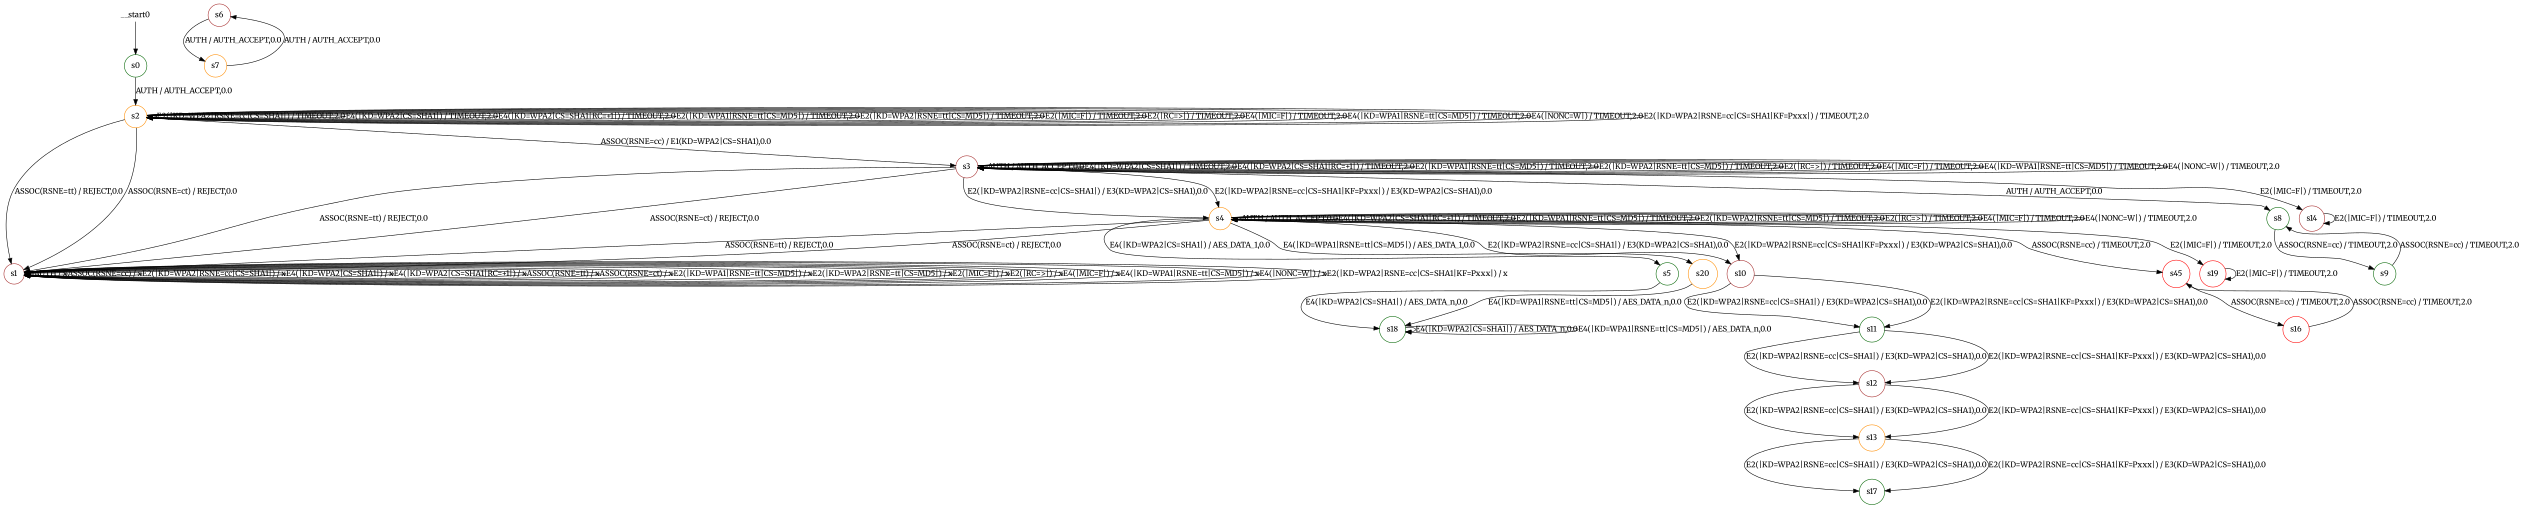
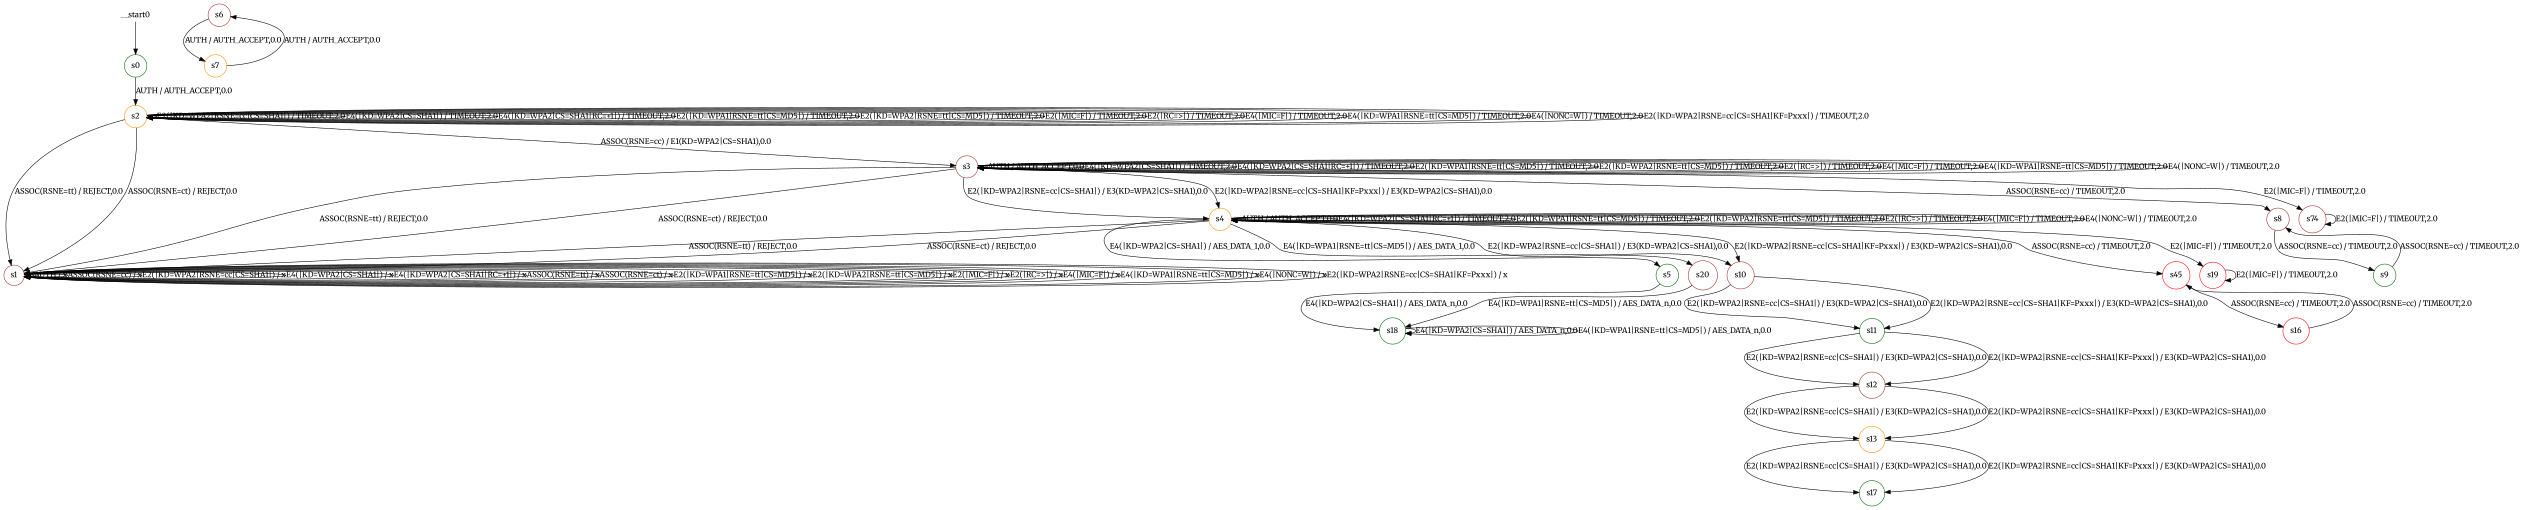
  digraph {
    fontname=Merriweather
    node [color=darkgreen fontname=Merriweather shape=circle]
    edge [fontname=Merriweather]
    n1 [label=s0]
    n2 [color=darkorange label=s2]
    n3 [color=brown label=s1]
    n4 [color=brown label=s3]
    n5 [color=darkorange label=s4]
-   n6 [label=s8]
-   n7 [color=brown label=s14]
+   n6 [color=brown label=s8]
+   n7 [color=brown label=s74]
    n8 [color=brown label=s6]
    n9 [color=darkorange label=s7]
    n10 [label=s5]
    n11 [color=brown label=s10]
    n12 [color=red label=s45]
    n13 [color=red label=s19]
-   n14 [color=darkorange label=s20]
+   n14 [color=brown label=s20]
    n15 [label=s9]
    n16 [label=s18]
    n17 [label=s11]
    n18 [color=red label=s16]
    n19 [color=brown label=s12]
    n20 [color=darkorange label=s13]
    n21 [label=s17]
    __start0 [color=darkorange height=0 shape=none width=0]
    n1 -> n2 [label="AUTH / AUTH_ACCEPT,0.0"]
    n2 -> n2 [label="E2(|KD=WPA2|RSNE=cc|CS=SHA1|) / TIMEOUT,2.0"]
    n2 -> n2 [label="E4(|KD=WPA2|CS=SHA1|) / TIMEOUT,2.0"]
    n2 -> n2 [label="E4(|KD=WPA2|CS=SHA1|RC=+1|) / TIMEOUT,2.0"]
    n2 -> n2 [label="E2(|KD=WPA1|RSNE=tt|CS=MD5|) / TIMEOUT,2.0"]
    n2 -> n2 [label="E2(|KD=WPA2|RSNE=tt|CS=MD5|) / TIMEOUT,2.0"]
    n2 -> n2 [label="E2(|MIC=F|) / TIMEOUT,2.0"]
    n2 -> n2 [label="E2(|RC=>|) / TIMEOUT,2.0"]
    n2 -> n2 [label="E4(|MIC=F|) / TIMEOUT,2.0"]
    n2 -> n2 [label="E4(|KD=WPA1|RSNE=tt|CS=MD5|) / TIMEOUT,2.0"]
    n2 -> n2 [label="E4(|NONC=W|) / TIMEOUT,2.0"]
    n2 -> n2 [label="E2(|KD=WPA2|RSNE=cc|CS=SHA1|KF=Pxxx|) / TIMEOUT,2.0"]
    n2 -> n3 [label="ASSOC(RSNE=tt) / REJECT,0.0"]
    n2 -> n3 [label="ASSOC(RSNE=ct) / REJECT,0.0"]
    n2 -> n4 [label="ASSOC(RSNE=cc) / E1(KD=WPA2|CS=SHA1),0.0"]
    n3 -> n3 [label="AUTH / x"]
    n3 -> n3 [label="ASSOC(RSNE=cc) / x"]
    n3 -> n3 [label="E2(|KD=WPA2|RSNE=cc|CS=SHA1|) / x"]
    n3 -> n3 [label="E4(|KD=WPA2|CS=SHA1|) / x"]
    n3 -> n3 [label="E4(|KD=WPA2|CS=SHA1|RC=+1|) / x"]
    n3 -> n3 [label="ASSOC(RSNE=tt) / x"]
    n3 -> n3 [label="ASSOC(RSNE=ct) / x"]
    n3 -> n3 [label="E2(|KD=WPA1|RSNE=tt|CS=MD5|) / x"]
    n3 -> n3 [label="E2(|KD=WPA2|RSNE=tt|CS=MD5|) / x"]
    n3 -> n3 [label="E2(|MIC=F|) / x"]
    n3 -> n3 [label="E2(|RC=>|) / x"]
    n3 -> n3 [label="E4(|MIC=F|) / x"]
    n3 -> n3 [label="E4(|KD=WPA1|RSNE=tt|CS=MD5|) / x"]
    n3 -> n3 [label="E4(|NONC=W|) / x"]
    n3 -> n3 [label="E2(|KD=WPA2|RSNE=cc|CS=SHA1|KF=Pxxx|) / x"]
    n4 -> n3 [label="ASSOC(RSNE=tt) / REJECT,0.0"]
    n4 -> n3 [label="ASSOC(RSNE=ct) / REJECT,0.0"]
    n4 -> n4 [label="AUTH / AUTH_ACCEPT,0.0"]
    n4 -> n4 [label="E4(|KD=WPA2|CS=SHA1|) / TIMEOUT,2.0"]
    n4 -> n4 [label="E4(|KD=WPA2|CS=SHA1|RC=+1|) / TIMEOUT,2.0"]
    n4 -> n4 [label="E2(|KD=WPA1|RSNE=tt|CS=MD5|) / TIMEOUT,2.0"]
    n4 -> n4 [label="E2(|KD=WPA2|RSNE=tt|CS=MD5|) / TIMEOUT,2.0"]
    n4 -> n4 [label="E2(|RC=>|) / TIMEOUT,2.0"]
    n4 -> n4 [label="E4(|MIC=F|) / TIMEOUT,2.0"]
    n4 -> n4 [label="E4(|KD=WPA1|RSNE=tt|CS=MD5|) / TIMEOUT,2.0"]
    n4 -> n4 [label="E4(|NONC=W|) / TIMEOUT,2.0"]
    n4 -> n5 [label="E2(|KD=WPA2|RSNE=cc|CS=SHA1|) / E3(KD=WPA2|CS=SHA1),0.0"]
    n4 -> n5 [label="E2(|KD=WPA2|RSNE=cc|CS=SHA1|KF=Pxxx|) / E3(KD=WPA2|CS=SHA1),0.0"]
-   n4 -> n6 [label="AUTH / AUTH_ACCEPT,0.0"]
+   n4 -> n6 [label="ASSOC(RSNE=cc) / TIMEOUT,2.0"]
    n4 -> n7 [label="E2(|MIC=F|) / TIMEOUT,2.0"]
    n5 -> n3 [label="ASSOC(RSNE=tt) / REJECT,0.0"]
    n5 -> n3 [label="ASSOC(RSNE=ct) / REJECT,0.0"]
    n5 -> n5 [label="AUTH / AUTH_ACCEPT,0.0"]
    n5 -> n5 [label="E4(|KD=WPA2|CS=SHA1|RC=+1|) / TIMEOUT,2.0"]
    n5 -> n5 [label="E2(|KD=WPA1|RSNE=tt|CS=MD5|) / TIMEOUT,2.0"]
    n5 -> n5 [label="E2(|KD=WPA2|RSNE=tt|CS=MD5|) / TIMEOUT,2.0"]
    n5 -> n5 [label="E2(|RC=>|) / TIMEOUT,2.0"]
    n5 -> n5 [label="E4(|MIC=F|) / TIMEOUT,2.0"]
    n5 -> n5 [label="E4(|NONC=W|) / TIMEOUT,2.0"]
    n5 -> n10 [label="E4(|KD=WPA2|CS=SHA1|) / AES_DATA_1,0.0"]
    n5 -> n11 [label="E2(|KD=WPA2|RSNE=cc|CS=SHA1|) / E3(KD=WPA2|CS=SHA1),0.0"]
    n5 -> n11 [label="E2(|KD=WPA2|RSNE=cc|CS=SHA1|KF=Pxxx|) / E3(KD=WPA2|CS=SHA1),0.0"]
    n5 -> n12 [label="ASSOC(RSNE=cc) / TIMEOUT,2.0"]
    n5 -> n13 [label="E2(|MIC=F|) / TIMEOUT,2.0"]
    n5 -> n14 [label="E4(|KD=WPA1|RSNE=tt|CS=MD5|) / AES_DATA_1,0.0"]
    n6 -> n15 [label="ASSOC(RSNE=cc) / TIMEOUT,2.0"]
    n7 -> n7 [label="E2(|MIC=F|) / TIMEOUT,2.0"]
    n8 -> n9 [label="AUTH / AUTH_ACCEPT,0.0"]
    n9 -> n8 [label="AUTH / AUTH_ACCEPT,0.0"]
    n10 -> n16 [label="E4(|KD=WPA2|CS=SHA1|) / AES_DATA_n,0.0"]
    n11 -> n17 [label="E2(|KD=WPA2|RSNE=cc|CS=SHA1|) / E3(KD=WPA2|CS=SHA1),0.0"]
    n11 -> n17 [label="E2(|KD=WPA2|RSNE=cc|CS=SHA1|KF=Pxxx|) / E3(KD=WPA2|CS=SHA1),0.0"]
    n12 -> n18 [label="ASSOC(RSNE=cc) / TIMEOUT,2.0"]
    n13 -> n13 [label="E2(|MIC=F|) / TIMEOUT,2.0"]
    n14 -> n16 [label="E4(|KD=WPA1|RSNE=tt|CS=MD5|) / AES_DATA_n,0.0"]
    n15 -> n6 [label="ASSOC(RSNE=cc) / TIMEOUT,2.0"]
    n16 -> n16 [label="E4(|KD=WPA2|CS=SHA1|) / AES_DATA_n,0.0"]
    n16 -> n16 [label="E4(|KD=WPA1|RSNE=tt|CS=MD5|) / AES_DATA_n,0.0"]
    n17 -> n19 [label="E2(|KD=WPA2|RSNE=cc|CS=SHA1|) / E3(KD=WPA2|CS=SHA1),0.0"]
    n17 -> n19 [label="E2(|KD=WPA2|RSNE=cc|CS=SHA1|KF=Pxxx|) / E3(KD=WPA2|CS=SHA1),0.0"]
    n18 -> n12 [label="ASSOC(RSNE=cc) / TIMEOUT,2.0"]
    n19 -> n20 [label="E2(|KD=WPA2|RSNE=cc|CS=SHA1|) / E3(KD=WPA2|CS=SHA1),0.0"]
    n19 -> n20 [label="E2(|KD=WPA2|RSNE=cc|CS=SHA1|KF=Pxxx|) / E3(KD=WPA2|CS=SHA1),0.0"]
    n20 -> n21 [label="E2(|KD=WPA2|RSNE=cc|CS=SHA1|) / E3(KD=WPA2|CS=SHA1),0.0"]
    n20 -> n21 [label="E2(|KD=WPA2|RSNE=cc|CS=SHA1|KF=Pxxx|) / E3(KD=WPA2|CS=SHA1),0.0"]
    __start0 -> n1
  }
